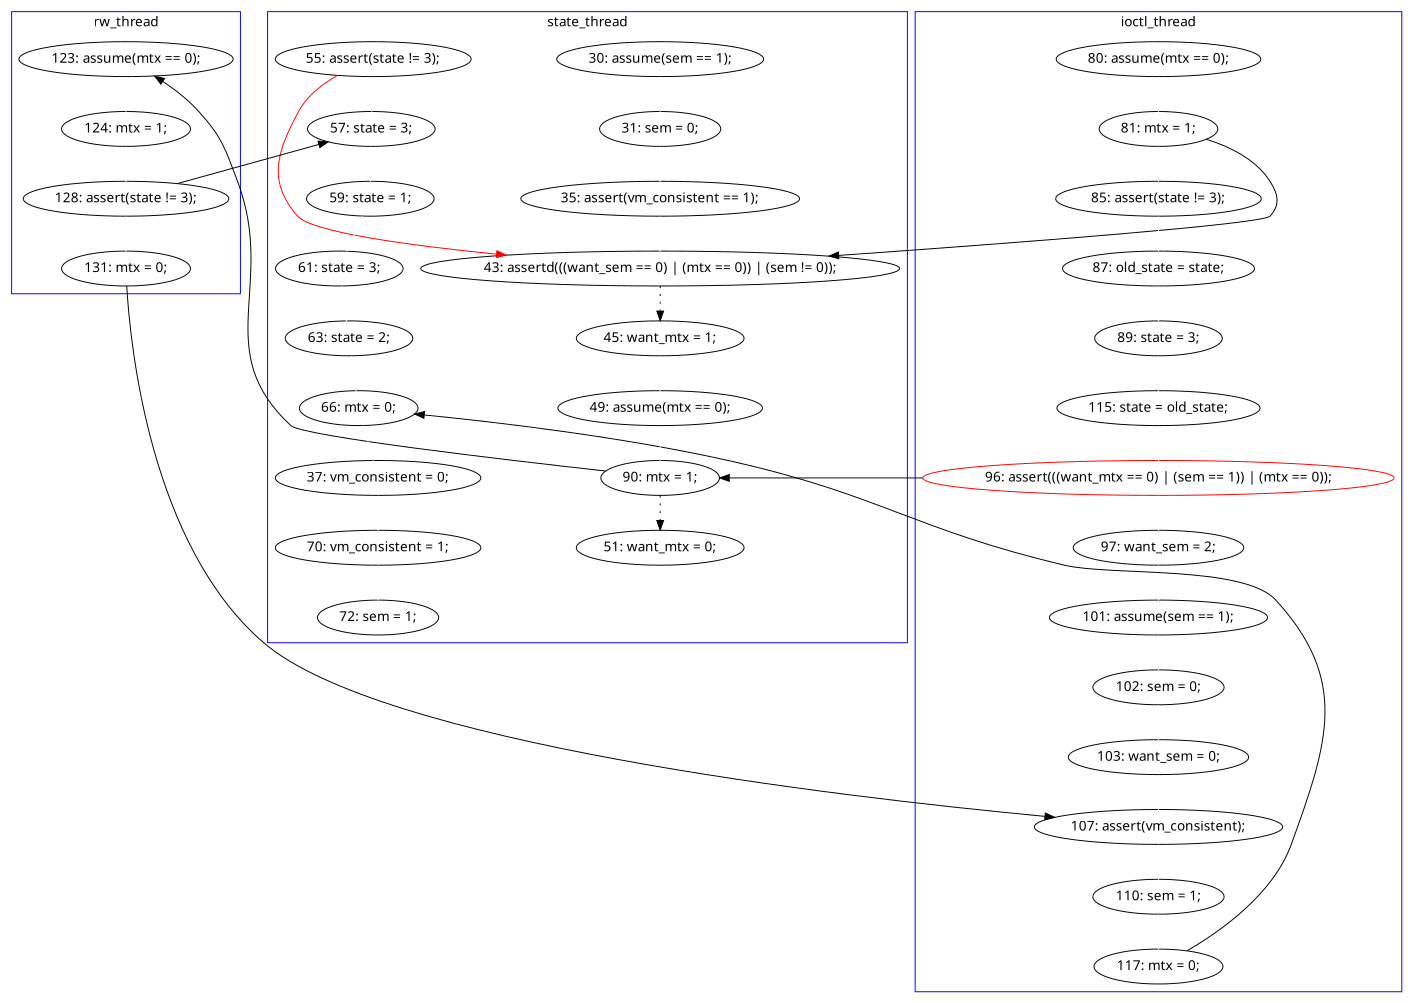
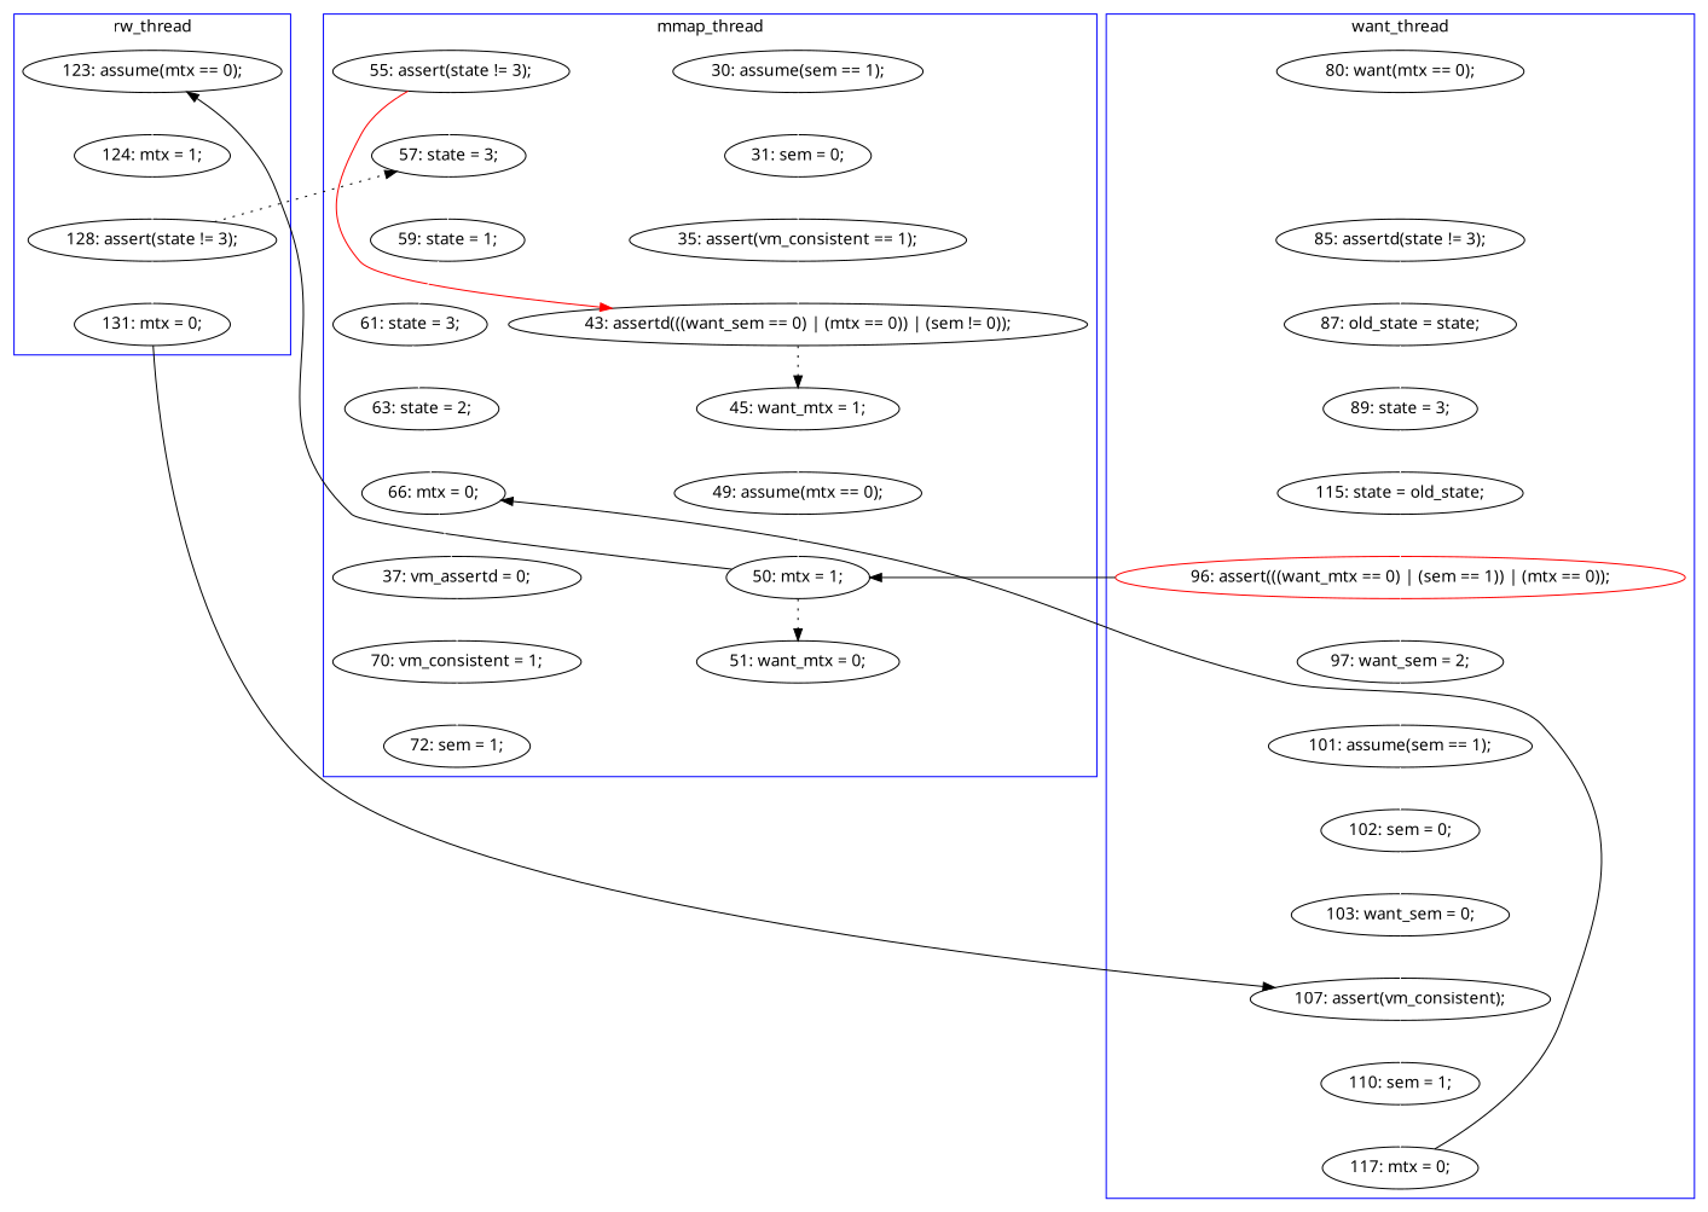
  digraph {
    fontname="Noto Sans"
    node [fontname="Noto Sans"]
    edge [color=white fontname="Noto Sans" style=solid]
    n1 [label="87: old_state = state;"]
    n2 [label="89: state = 3;"]
    n3 [color=red label="96: assert(((want_mtx == 0) | (sem == 1)) | (mtx == 0));"]
    n4 [label="97: want_sem = 2;"]
-   n5 [label="81: mtx = 1;"]
-   n6 [label="85: assert(state != 3);"]
+   n6 [label="85: assertd(state != 3);"]
    n7 [label="115: state = old_state;"]
    n8 [label="117: mtx = 0;"]
    n9 [label="102: sem = 0;"]
    n10 [label="103: want_sem = 0;"]
    n11 [label="101: assume(sem == 1);"]
    n12 [label="107: assert(vm_consistent);"]
    n13 [label="110: sem = 1;"]
-   n14 [label="80: assume(mtx == 0);"]
+   n14 [label="80: want(mtx == 0);"]
    n15 [label="30: assume(sem == 1);"]
    n16 [label="31: sem = 0;"]
-   n17 [label="90: mtx = 1;"]
+   n17 [label="50: mtx = 1;"]
    n18 [label="55: assert(state != 3);"]
    n19 [label="43: assertd(((want_sem == 0) | (mtx == 0)) | (sem != 0));"]
    n20 [label="70: vm_consistent = 1;"]
    n21 [label="72: sem = 1;"]
    n22 [label="35: assert(vm_consistent == 1);"]
    n23 [label="57: state = 3;"]
    n24 [label="59: state = 1;"]
    n25 [label="45: want_mtx = 1;"]
    n26 [label="49: assume(mtx == 0);"]
-   n27 [label="37: vm_consistent = 0;"]
+   n27 [label="37: vm_assertd = 0;"]
    n28 [label="66: mtx = 0;"]
    n29 [label="61: state = 3;"]
    n30 [label="51: want_mtx = 0;"]
    n31 [label="63: state = 2;"]
    n32 [label="123: assume(mtx == 0);"]
    n33 [label="124: mtx = 1;"]
    n34 [label="128: assert(state != 3);"]
    n35 [label="131: mtx = 0;"]
    subgraph cluster_1 {
      color=blue
-     label=ioctl_thread
+     label=want_thread
      n1
      n2
      n3
      n4
-     n5
      n6
      n7
      n8
      n9
      n10
      n11
      n12
      n13
      n14
    }
    subgraph cluster_2 {
      color=blue
-     label=state_thread
+     label=mmap_thread
      n15
      n16
      n17
      n18
      n19
      n20
      n21
      n22
      n23
      n24
      n25
      n26
      n27
      n28
      n29
      n30
      n31
    }
    subgraph cluster_3 {
      color=blue
      label=rw_thread
      n32
      n33
      n34
      n35
    }
    n1 -> n2
    n2 -> n7
    n3 -> n4
    n3 -> n17 [color=black constraint=false]
    n4 -> n11
-   n5 -> n6
-   n5 -> n19 [color=black constraint=false]
    n6 -> n1
    n7 -> n3
    n8 -> n28 [color=black constraint=false]
    n9 -> n10
    n10 -> n12
    n11 -> n9
    n12 -> n13
    n13 -> n8
-   n14 -> n5
    n15 -> n16
    n16 -> n22
    n17 -> n30 [color=black style=dotted]
    n17 -> n32 [color=black constraint=false]
    n18 -> n19 [color=red constraint=false]
    n18 -> n23
    n19 -> n25 [color=black style=dotted]
    n20 -> n21
    n22 -> n19
    n23 -> n24
    n24 -> n29
    n25 -> n26
    n26 -> n17
    n27 -> n20
    n28 -> n27
    n29 -> n31
    n31 -> n28
    n32 -> n33
    n33 -> n34
-   n34 -> n23 [color=black constraint=false]
+   n34 -> n23 [color=black constraint=false style=dotted]
    n34 -> n35
    n35 -> n12 [color=black constraint=false]
  }
